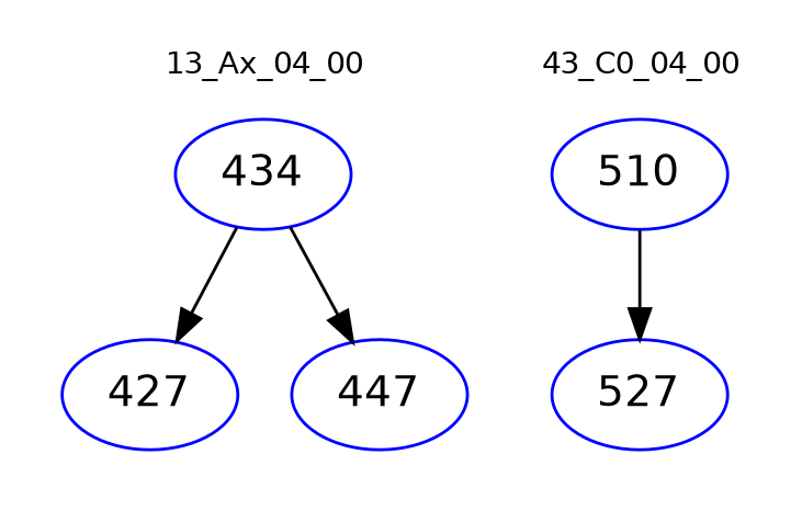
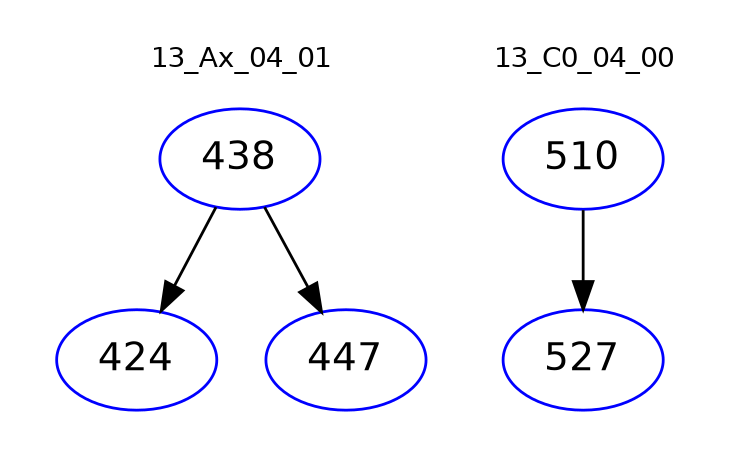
  digraph {
    fontname="DejaVu Sans"
    node [color=blue fontname="DejaVu Sans"]
    edge [color=black fontname="DejaVu Sans"]
-   n1 [label=434]
-   n2 [label=427]
+   n1 [label=438]
+   n2 [label=424]
    n3 [label=447]
    n4 [label=510]
    n5 [label=527]
    subgraph cluster_1 {
      color=white
      fontsize=10
-     label="13_Ax_04_00"
+     label="13_Ax_04_01"
      n1
      n2
      n3
    }
    subgraph cluster_2 {
      color=white
      fontsize=10
-     label="43_C0_04_00"
+     label="13_C0_04_00"
      n4
      n5
    }
    n1 -> n2
    n1 -> n3
    n4 -> n5
  }
